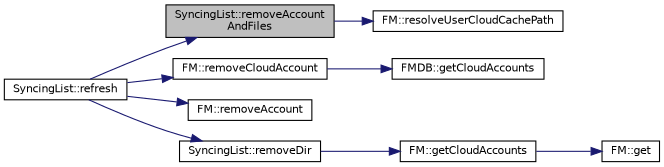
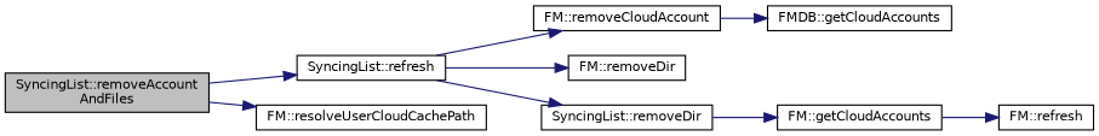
  digraph {
    rankdir=LR
    node [color=black fillcolor=white fontname=Helvetica fontsize=10 shape=record style=filled]
    edge [color=midnightblue fontname=Helvetica fontsize=10 labelfontname=Helvetica labelfontsize=10 style=solid]
    n1 [fillcolor=grey75 fontcolor=black height=0.2 label="SyncingList::removeAccount\lAndFiles" width=0.4]
    n2 [height=0.2 label="SyncingList::refresh" width=0.4]
    n3 [height=0.2 label="FM::resolveUserCloudCachePath" width=0.4]
    n4 [height=0.2 label="FM::removeCloudAccount" width=0.4]
-   n5 [height=0.2 label="FM::removeAccount" width=0.4]
+   n5 [height=0.2 label="FM::removeDir" width=0.4]
    n6 [height=0.2 label="SyncingList::removeDir" width=0.4]
    n7 [height=0.2 label="FMDB::getCloudAccounts" width=0.4]
    n8 [height=0.2 label="FM::getCloudAccounts" width=0.4]
-   n9 [height=0.2 label="FM::get" width=0.4]
-   n2 -> n1
+   n9 [height=0.2 label="FM::refresh" width=0.4]
+   n1 -> n2
    n1 -> n3
    n2 -> n4
    n2 -> n5
    n2 -> n6
    n4 -> n7
    n6 -> n8
    n8 -> n9
  }
